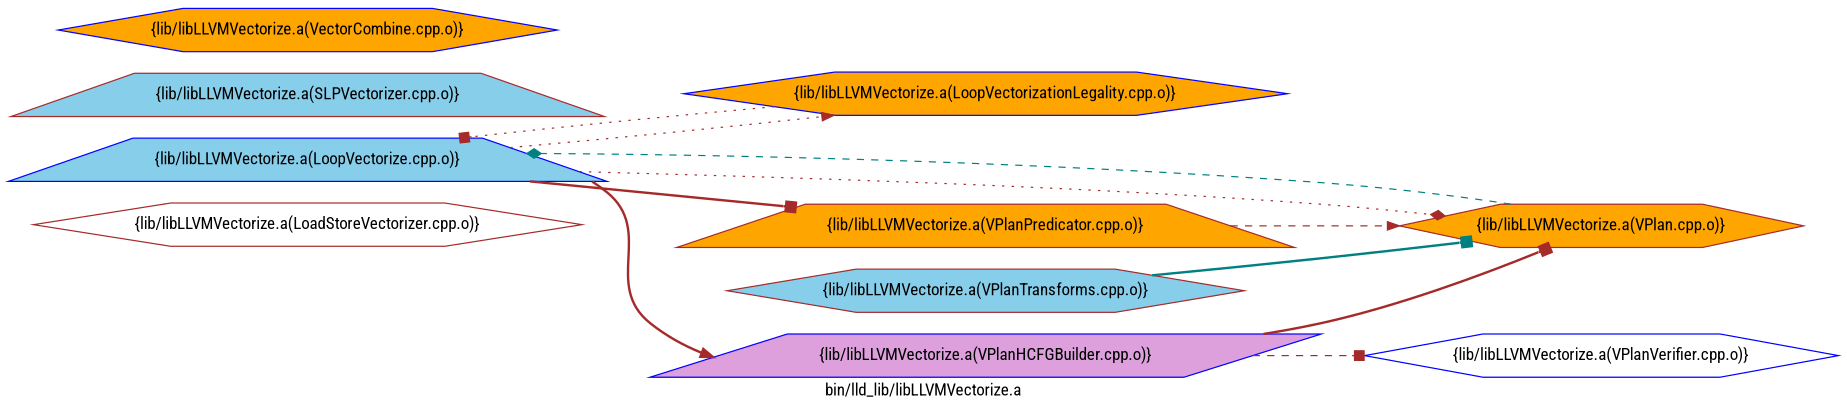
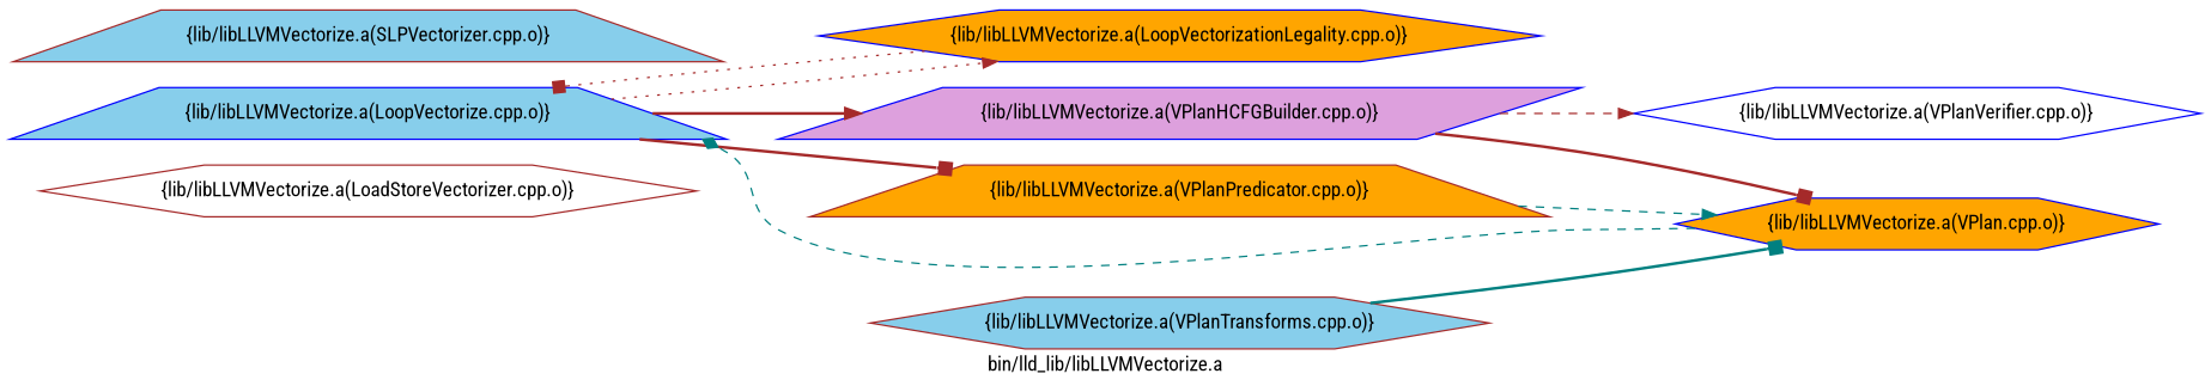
  digraph {
    fontname="Roboto Condensed"
    label="bin/lld_lib/libLLVMVectorize.a"
    rankdir=LR
    node [color=brown fillcolor=orange fontname="Roboto Condensed" group=0 shape=hexagon style=filled]
    edge [arrowhead=box color=brown fontname="Roboto Condensed" style=bold]
    n1 [fillcolor=white label="{lib/libLLVMVectorize.a(LoadStoreVectorizer.cpp.o)}"]
    n2 [color=blue fillcolor=skyblue label="{lib/libLLVMVectorize.a(LoopVectorize.cpp.o)}" shape=trapezium]
    n3 [color=blue label="{lib/libLLVMVectorize.a(LoopVectorizationLegality.cpp.o)}"]
-   n4 [label="{lib/libLLVMVectorize.a(VPlan.cpp.o)}"]
+   n4 [color=blue label="{lib/libLLVMVectorize.a(VPlan.cpp.o)}"]
    n5 [color=blue fillcolor=plum label="{lib/libLLVMVectorize.a(VPlanHCFGBuilder.cpp.o)}" shape=parallelogram]
    n6 [label="{lib/libLLVMVectorize.a(VPlanPredicator.cpp.o)}" shape=trapezium]
    n7 [color=blue fillcolor=white label="{lib/libLLVMVectorize.a(VPlanVerifier.cpp.o)}"]
    n8 [fillcolor=skyblue label="{lib/libLLVMVectorize.a(VPlanTransforms.cpp.o)}"]
    n9 [fillcolor=skyblue label="{lib/libLLVMVectorize.a(SLPVectorizer.cpp.o)}" shape=trapezium]
-   n10 [color=blue label="{lib/libLLVMVectorize.a(VectorCombine.cpp.o)}"]
    n2 -> n3 [arrowhead=normal style=dotted]
-   n2 -> n4 [arrowhead=diamond style=dotted]
    n2 -> n5 [arrowhead=normal]
    n2 -> n6
    n3 -> n2 [style=dotted]
    n4 -> n2 [arrowhead=diamond color=teal style=dashed]
    n5 -> n4
-   n5 -> n7 [style=dashed]
-   n6 -> n4 [arrowhead=normal style=dashed]
+   n5 -> n7 [arrowhead=normal style=dashed]
+   n6 -> n4 [arrowhead=normal color=teal style=dashed]
    n8 -> n4 [color=teal]
  }
